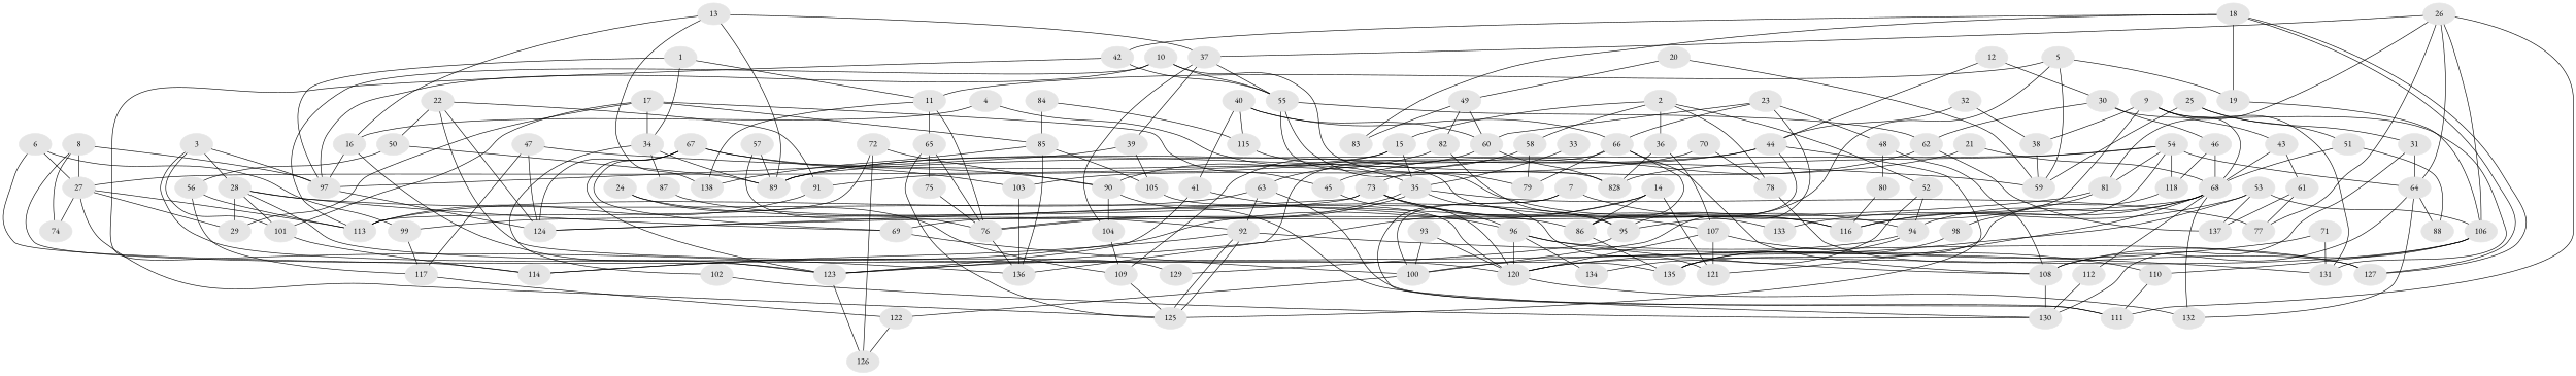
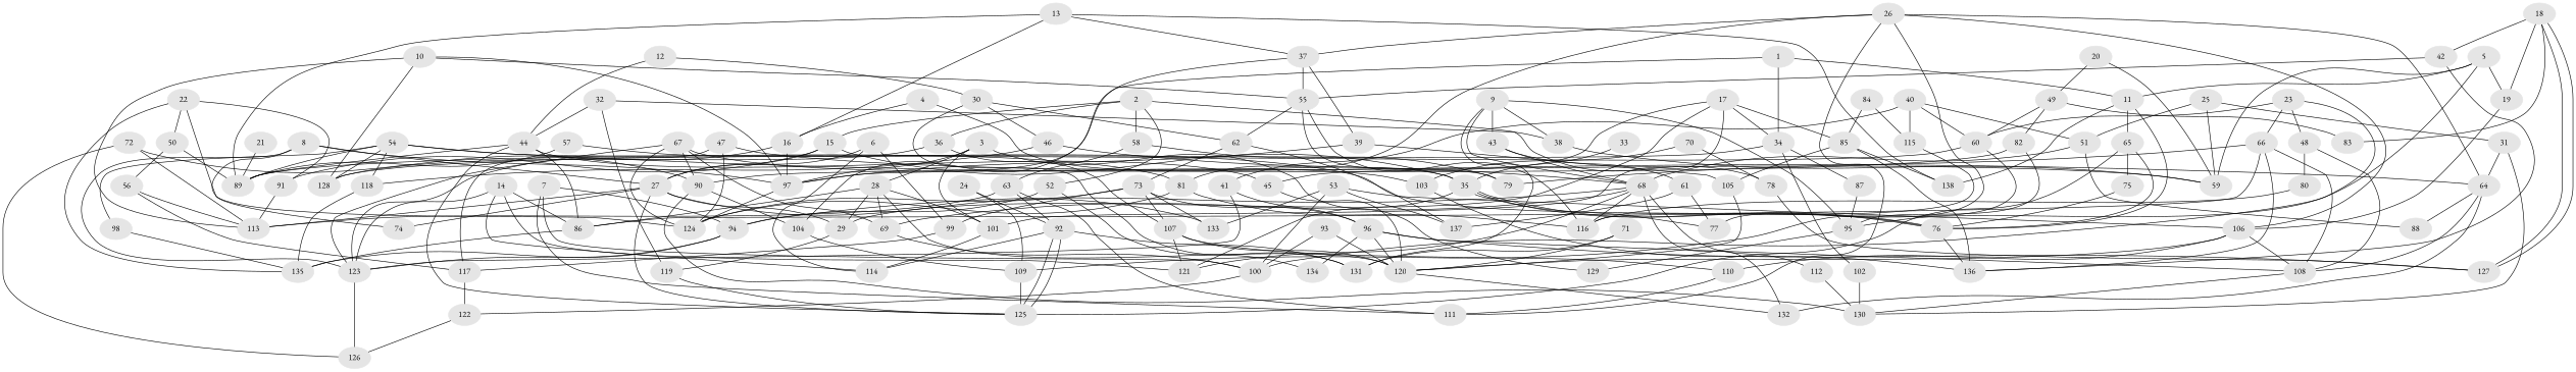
  graph {
    fontname="EB Garamond"
    node [color=gray90 fontname="EB Garamond" style=filled]
    edge [fontname="EB Garamond"]
    1
    11
    34
    97
    65
    76
    138
    89
    87
    102
    124
    2
    15
    36
    52
    58
    78
    35
    27
    91
-   128 [label=828]
+   128
    107
    94
    134
    79
    63
    127
    3
    28
    101
    129
    120
    86
    29
    69
    114
    4
    16
    123
    121
    77
    132
    5
    19
    59
    95
    106
    6
    99
    74
    113
    125
    133
    117
    7
    100
    111
    135
    122
    8
    126
    9
    38
    43
    68
    131
    61
    116
    112
    10
    55
    62
    75
    136
    12
    30
    44
    46
    45
    13
    37
    39
    104
    14
    17
    85
+   119
    105
    18
    42
    83
    108
    110
    20
    49
    60
    82
    21
    22
    50
    56
    23
    48
    66
    80
    109
    24
    92
    25
    31
    51
    64
    130
    88
    26
    81
    118
    137
    73
    32
    33
    40
    41
    115
    96
    47
    90
    53
    54
    98
    57
    67
    103
    70
    71
    72
    84
    93
    1 -- 11
    1 -- 34
    1 -- 97
    11 -- 65
    11 -- 76
    11 -- 138
    34 -- 89
    34 -- 87
    34 -- 102
    97 -- 124
    65 -- 76
    65 -- 125
    65 -- 75
    76 -- 136
    87 -- 95
    102 -- 130
    2 -- 15
    2 -- 36
    2 -- 52
    2 -- 58
    2 -- 78
    15 -- 35
    15 -- 27
    15 -- 91
    36 -- 128
    36 -- 107
    52 -- 94
    52 -- 134
    58 -- 79
    58 -- 63
    78 -- 127
    35 -- 76
    35 -- 76
    35 -- 121
    35 -- 77
    27 -- 29
    27 -- 74
    27 -- 113
    27 -- 125
+   27 -- 133
    91 -- 113
    107 -- 120
    107 -- 121
    107 -- 110
    94 -- 123
    94 -- 135
    63 -- 113
    63 -- 111
    63 -- 92
    3 -- 97
    3 -- 28
    3 -- 101
    3 -- 129
    28 -- 101
    28 -- 120
    28 -- 86
    28 -- 29
    28 -- 69
    101 -- 114
    120 -- 132
    86 -- 135
+   29 -- 119
    69 -- 100
    4 -- 35
    4 -- 16
    16 -- 97
    16 -- 123
    123 -- 126
    5 -- 11
    5 -- 19
    5 -- 59
    5 -- 95
    19 -- 106
    95 -- 129
    106 -- 120
    106 -- 108
    106 -- 110
    6 -- 27
    6 -- 114
    6 -- 99
    99 -- 117
    117 -- 122
    7 -- 94
    7 -- 100
    7 -- 111
    100 -- 122
    122 -- 126
    8 -- 97
    8 -- 27
    8 -- 123
    8 -- 74
    9 -- 95
    9 -- 38
    9 -- 43
    9 -- 68
    9 -- 131
    38 -- 59
    43 -- 68
    43 -- 61
    68 -- 94
    68 -- 69
    68 -- 121
    68 -- 132
    68 -- 116
    68 -- 112
    61 -- 77
    61 -- 137
    112 -- 130
    10 -- 97
    10 -- 128
    10 -- 113
    10 -- 55
    55 -- 79
    55 -- 116
    55 -- 62
    62 -- 137
    62 -- 73
    75 -- 76
    12 -- 30
    12 -- 44
    30 -- 131
    30 -- 62
    30 -- 46
    44 -- 89
    44 -- 86
    44 -- 125
    44 -- 45
    46 -- 68
    46 -- 118
    45 -- 120
    13 -- 138
    13 -- 89
    13 -- 16
    13 -- 37
    37 -- 55
    37 -- 39
    37 -- 104
    39 -- 97
    39 -- 105
    104 -- 109
    14 -- 86
    14 -- 114
    14 -- 123
    14 -- 121
    17 -- 34
    17 -- 101
    17 -- 29
    17 -- 45
    17 -- 85
    85 -- 138
    85 -- 136
    85 -- 105
+   119 -- 125
    105 -- 120
    18 -- 127
    18 -- 127
    18 -- 19
    18 -- 42
    18 -- 83
    42 -- 55
    42 -- 136
    108 -- 130
    110 -- 111
    20 -- 59
    20 -- 49
    49 -- 83
    49 -- 60
    49 -- 82
    60 -- 128
    60 -- 109
    82 -- 95
    82 -- 90
    21 -- 89
-   21 -- 68
    22 -- 124
    22 -- 91
    22 -- 135
    22 -- 50
    50 -- 89
    50 -- 56
    56 -- 113
    56 -- 117
    23 -- 100
    23 -- 60
    23 -- 48
    23 -- 66
    48 -- 108
    48 -- 80
    66 -- 79
    66 -- 86
    66 -- 136
    66 -- 108
    80 -- 116
    109 -- 125
    24 -- 109
    24 -- 92
    92 -- 114
    92 -- 125
    92 -- 125
    92 -- 131
    25 -- 59
    25 -- 31
    25 -- 51
    31 -- 64
    31 -- 130
    51 -- 68
    51 -- 88
    64 -- 132
    64 -- 108
    64 -- 88
    26 -- 77
    26 -- 106
    26 -- 111
    26 -- 37
    26 -- 64
    26 -- 81
    81 -- 124
    81 -- 116
    118 -- 135
    73 -- 124
    73 -- 107
    73 -- 99
    73 -- 133
    73 -- 96
    32 -- 38
    32 -- 44
+   32 -- 119
    33 -- 35
    40 -- 60
-   40 -- 66
+   40 -- 51
    40 -- 41
    40 -- 115
    41 -- 123
    41 -- 96
    115 -- 116
    96 -- 134
    96 -- 127
    96 -- 120
    96 -- 108
    47 -- 124
    47 -- 59
    47 -- 117
    90 -- 104
    90 -- 130
    53 -- 106
    53 -- 133
    53 -- 100
    53 -- 137
    54 -- 89
    54 -- 128
    54 -- 64
    54 -- 81
    54 -- 118
    54 -- 98
    98 -- 135
    57 -- 76
    57 -- 89
    67 -- 124
    67 -- 69
    67 -- 123
    67 -- 90
    67 -- 103
    103 -- 136
    70 -- 78
    70 -- 103
    71 -- 120
    71 -- 131
    72 -- 113
    72 -- 126
    72 -- 90
    84 -- 85
    84 -- 115
    93 -- 120
    93 -- 100
  }
